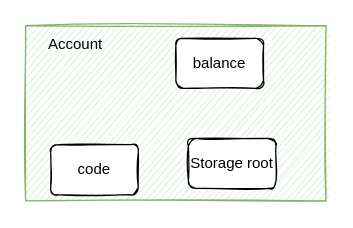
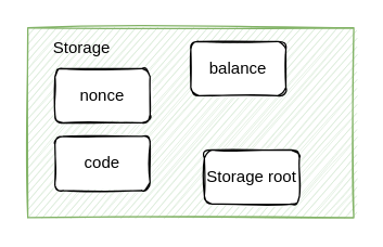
  <mxCell id="0" />
  <mxCell id="1" parent="0" />
  <mxCell id="2" value="" style="rounded=0;whiteSpace=wrap;html=1;fillColor=#d5e8d4;strokeColor=#82b366;sketch=1;" vertex="1" parent="1"><mxGeometry x="20" y="20" width="240" height="140" as="geometry" /></mxCell>
+ <mxCell id="3" value="nonce" style="rounded=1;whiteSpace=wrap;html=1;sketch=1;" vertex="1" parent="1"><mxGeometry x="40" y="50" width="70" height="40" as="geometry" /></mxCell>
  <mxCell id="4" value="balance" style="rounded=1;whiteSpace=wrap;html=1;sketch=1;" vertex="1" parent="1"><mxGeometry x="140" y="30" width="70" height="40" as="geometry" /></mxCell>
- <mxCell id="5" value="code" style="rounded=1;whiteSpace=wrap;html=1;sketch=1;" vertex="1" parent="1"><mxGeometry x="40" y="115" width="70" height="40" as="geometry" /></mxCell>
+ <mxCell id="5" value="code" style="rounded=1;whiteSpace=wrap;html=1;sketch=1;" vertex="1" parent="1"><mxGeometry x="40" y="100" width="70" height="40" as="geometry" /></mxCell>
  <mxCell id="6" value="Storage root" style="rounded=1;whiteSpace=wrap;html=1;sketch=1;" vertex="1" parent="1"><mxGeometry x="150" y="110" width="70" height="40" as="geometry" /></mxCell>
- <mxCell id="7" value="Account" style="text;html=1;strokeColor=none;fillColor=none;align=center;verticalAlign=middle;whiteSpace=wrap;rounded=0;sketch=1;" vertex="1" parent="1"><mxGeometry x="30" y="20" width="60" height="30" as="geometry" /></mxCell>
+ <mxCell id="7" value="Storage" style="text;html=1;strokeColor=none;fillColor=none;align=center;verticalAlign=middle;whiteSpace=wrap;rounded=0;sketch=1;" vertex="1" parent="1"><mxGeometry x="30" y="20" width="60" height="30" as="geometry" /></mxCell>
